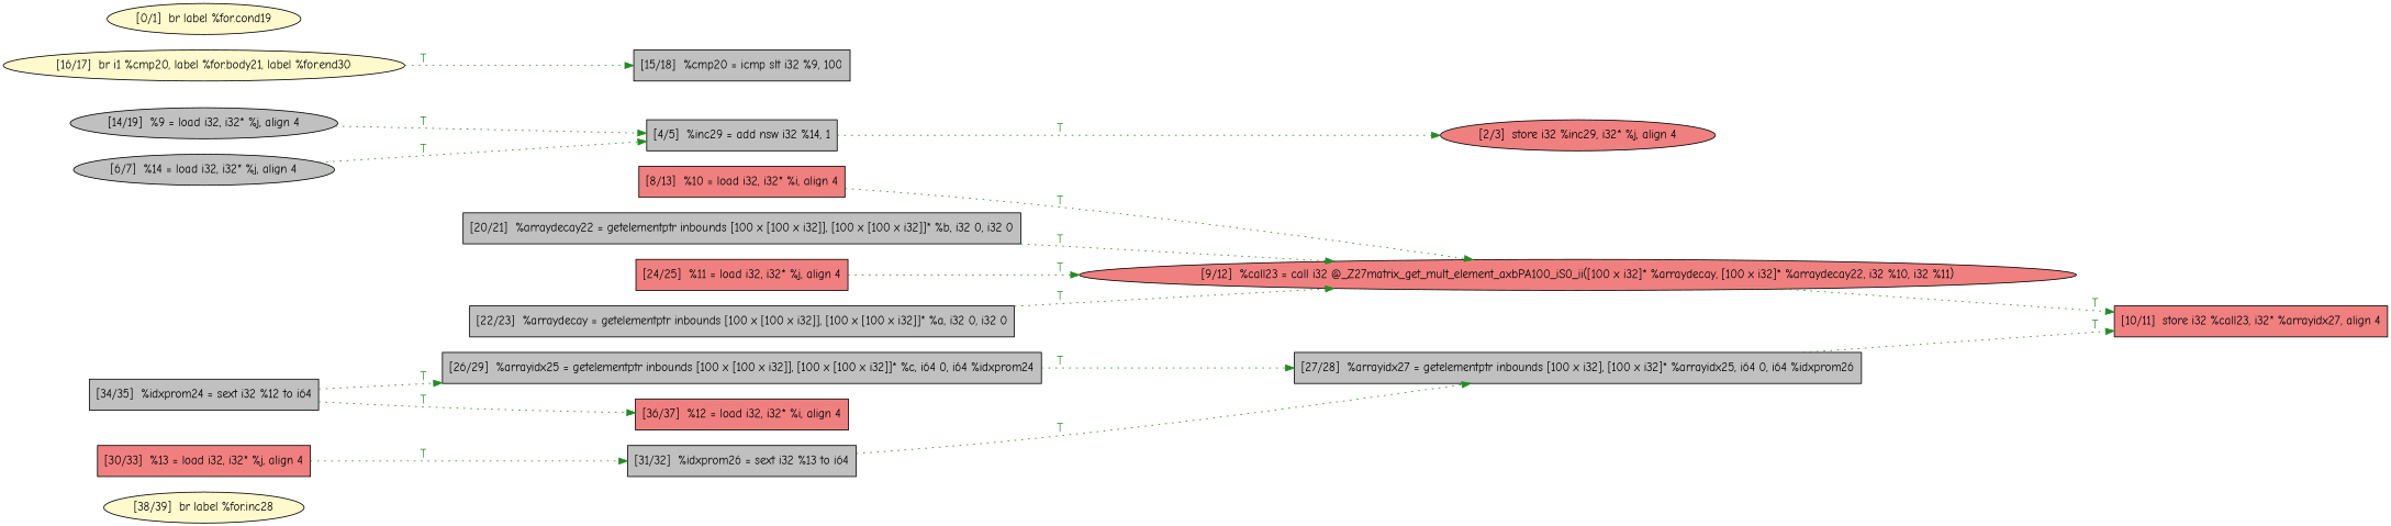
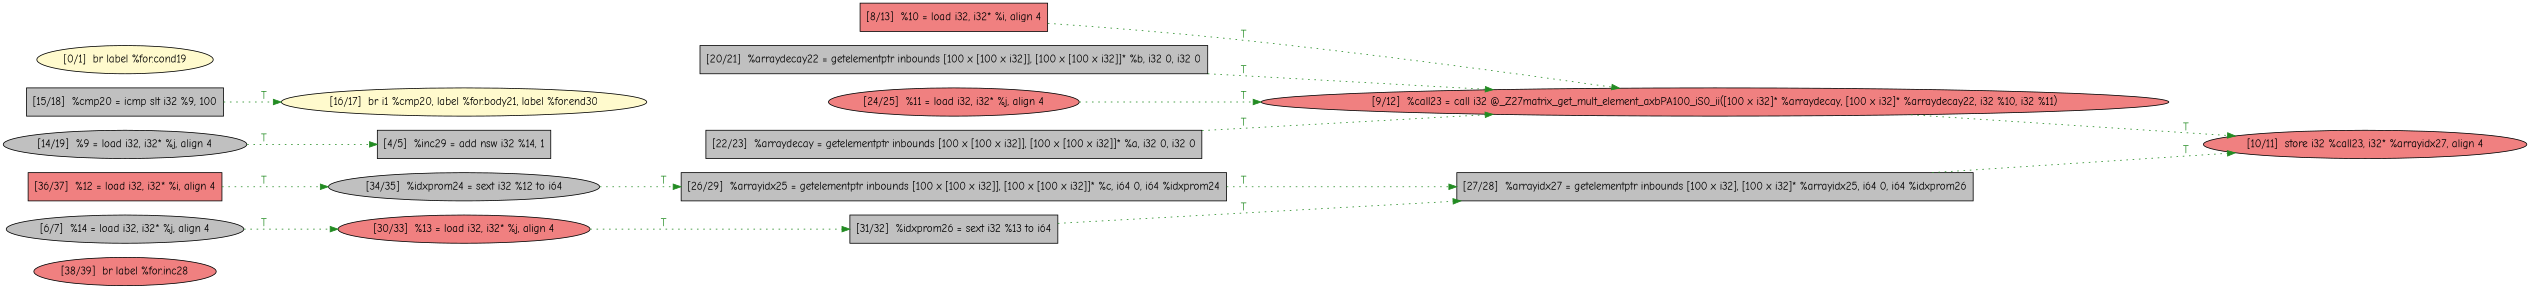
  digraph {
    fontname="Comic Neue"
    rankdir=LR
    node [fillcolor=grey fontname="Comic Neue" shape=ellipse style=filled]
    edge [color=forestgreen fontcolor=forestgreen fontname="Comic Neue" style=dotted]
-   n1 [fillcolor=lemonchiffon label="[38/39]  br label %for.inc28"]
+   n1 [fillcolor=lightcoral label="[38/39]  br label %for.inc28"]
    n2 [label="[27/28]  %arrayidx27 = getelementptr inbounds [100 x i32], [100 x i32]* %arrayidx25, i64 0, i64 %idxprom26" shape=rectangle]
-   n3 [fillcolor=lightcoral label="[10/11]  store i32 %call23, i32* %arrayidx27, align 4" shape=box]
-   n4 [label="[34/35]  %idxprom24 = sext i32 %12 to i64" shape=rectangle]
+   n3 [fillcolor=lightcoral label="[10/11]  store i32 %call23, i32* %arrayidx27, align 4"]
+   n4 [label="[34/35]  %idxprom24 = sext i32 %12 to i64"]
    n5 [label="[26/29]  %arrayidx25 = getelementptr inbounds [100 x [100 x i32]], [100 x [100 x i32]]* %c, i64 0, i64 %idxprom24" shape=rectangle]
    n6 [fillcolor=lightcoral label="[8/13]  %10 = load i32, i32* %i, align 4" shape=box]
    n7 [fillcolor=lightcoral label="[9/12]  %call23 = call i32 @_Z27matrix_get_mult_element_axbPA100_iS0_ii([100 x i32]* %arraydecay, [100 x i32]* %arraydecay22, i32 %10, i32 %11)"]
    n8 [label="[14/19]  %9 = load i32, i32* %j, align 4"]
    n9 [label="[4/5]  %inc29 = add nsw i32 %14, 1" shape=rectangle]
    n10 [label="[15/18]  %cmp20 = icmp slt i32 %9, 100" shape=rectangle]
    n11 [fillcolor=lemonchiffon label="[16/17]  br i1 %cmp20, label %for.body21, label %for.end30"]
-   n12 [fillcolor=lightcoral label="[2/3]  store i32 %inc29, i32* %j, align 4"]
    n13 [label="[6/7]  %14 = load i32, i32* %j, align 4"]
    n14 [fillcolor=lemonchiffon label="[0/1]  br label %for.cond19"]
    n15 [label="[20/21]  %arraydecay22 = getelementptr inbounds [100 x [100 x i32]], [100 x [100 x i32]]* %b, i32 0, i32 0" shape=rectangle]
-   n16 [fillcolor=lightcoral label="[24/25]  %11 = load i32, i32* %j, align 4" shape=box]
+   n16 [fillcolor=lightcoral label="[24/25]  %11 = load i32, i32* %j, align 4"]
    n17 [label="[22/23]  %arraydecay = getelementptr inbounds [100 x [100 x i32]], [100 x [100 x i32]]* %a, i32 0, i32 0" shape=rectangle]
    n18 [fillcolor=lightcoral label="[36/37]  %12 = load i32, i32* %i, align 4" shape=box]
-   n19 [fillcolor=lightcoral label="[30/33]  %13 = load i32, i32* %j, align 4" shape=box]
+   n19 [fillcolor=lightcoral label="[30/33]  %13 = load i32, i32* %j, align 4"]
    n20 [label="[31/32]  %idxprom26 = sext i32 %13 to i64" shape=rectangle]
    n2 -> n3 [label=T]
    n4 -> n5 [label=T]
    n5 -> n2 [label=T]
    n6 -> n7 [label=T]
    n7 -> n3 [label=T]
    n8 -> n9 [label=T]
-   n9 -> n12 [label=T]
-   n11 -> n10 [label=T]
-   n13 -> n9 [label=T]
+   n10 -> n11 [label=T]
+   n13 -> n19 [label=T]
    n15 -> n7 [label=T]
    n16 -> n7 [label=T]
    n17 -> n7 [label=T]
-   n4 -> n18 [label=T]
+   n18 -> n4 [label=T]
    n19 -> n20 [label=T]
    n20 -> n2 [label=T]
  }
